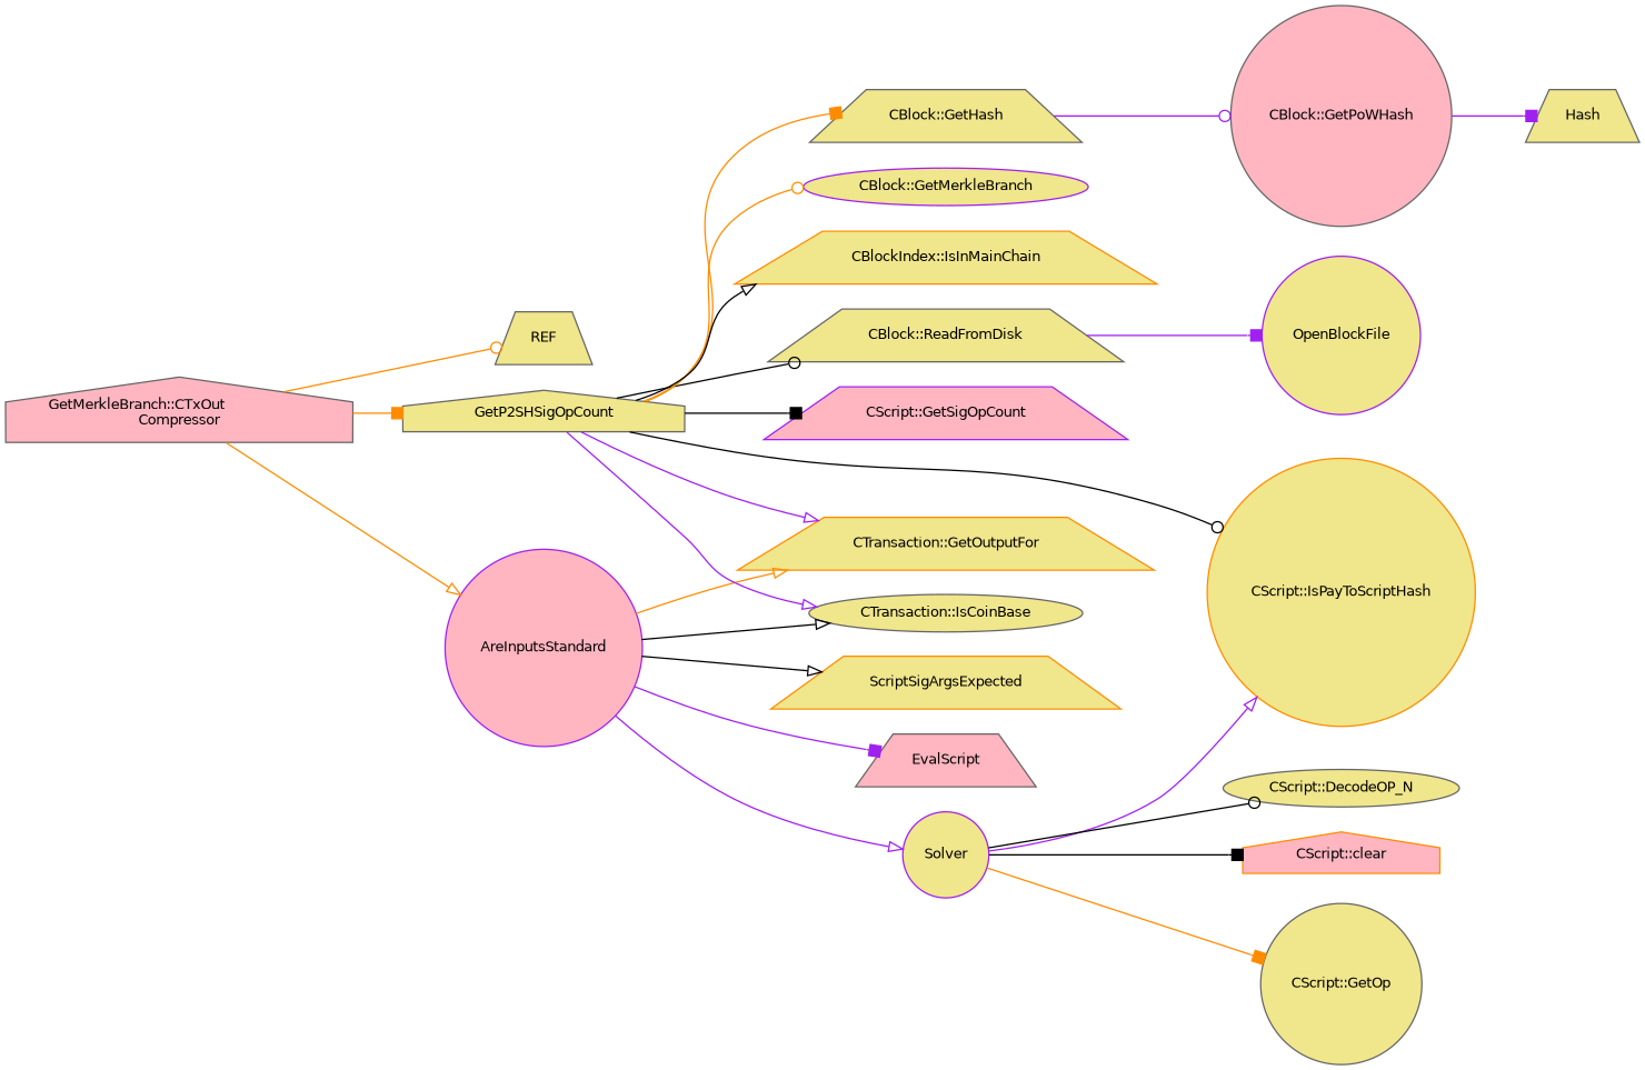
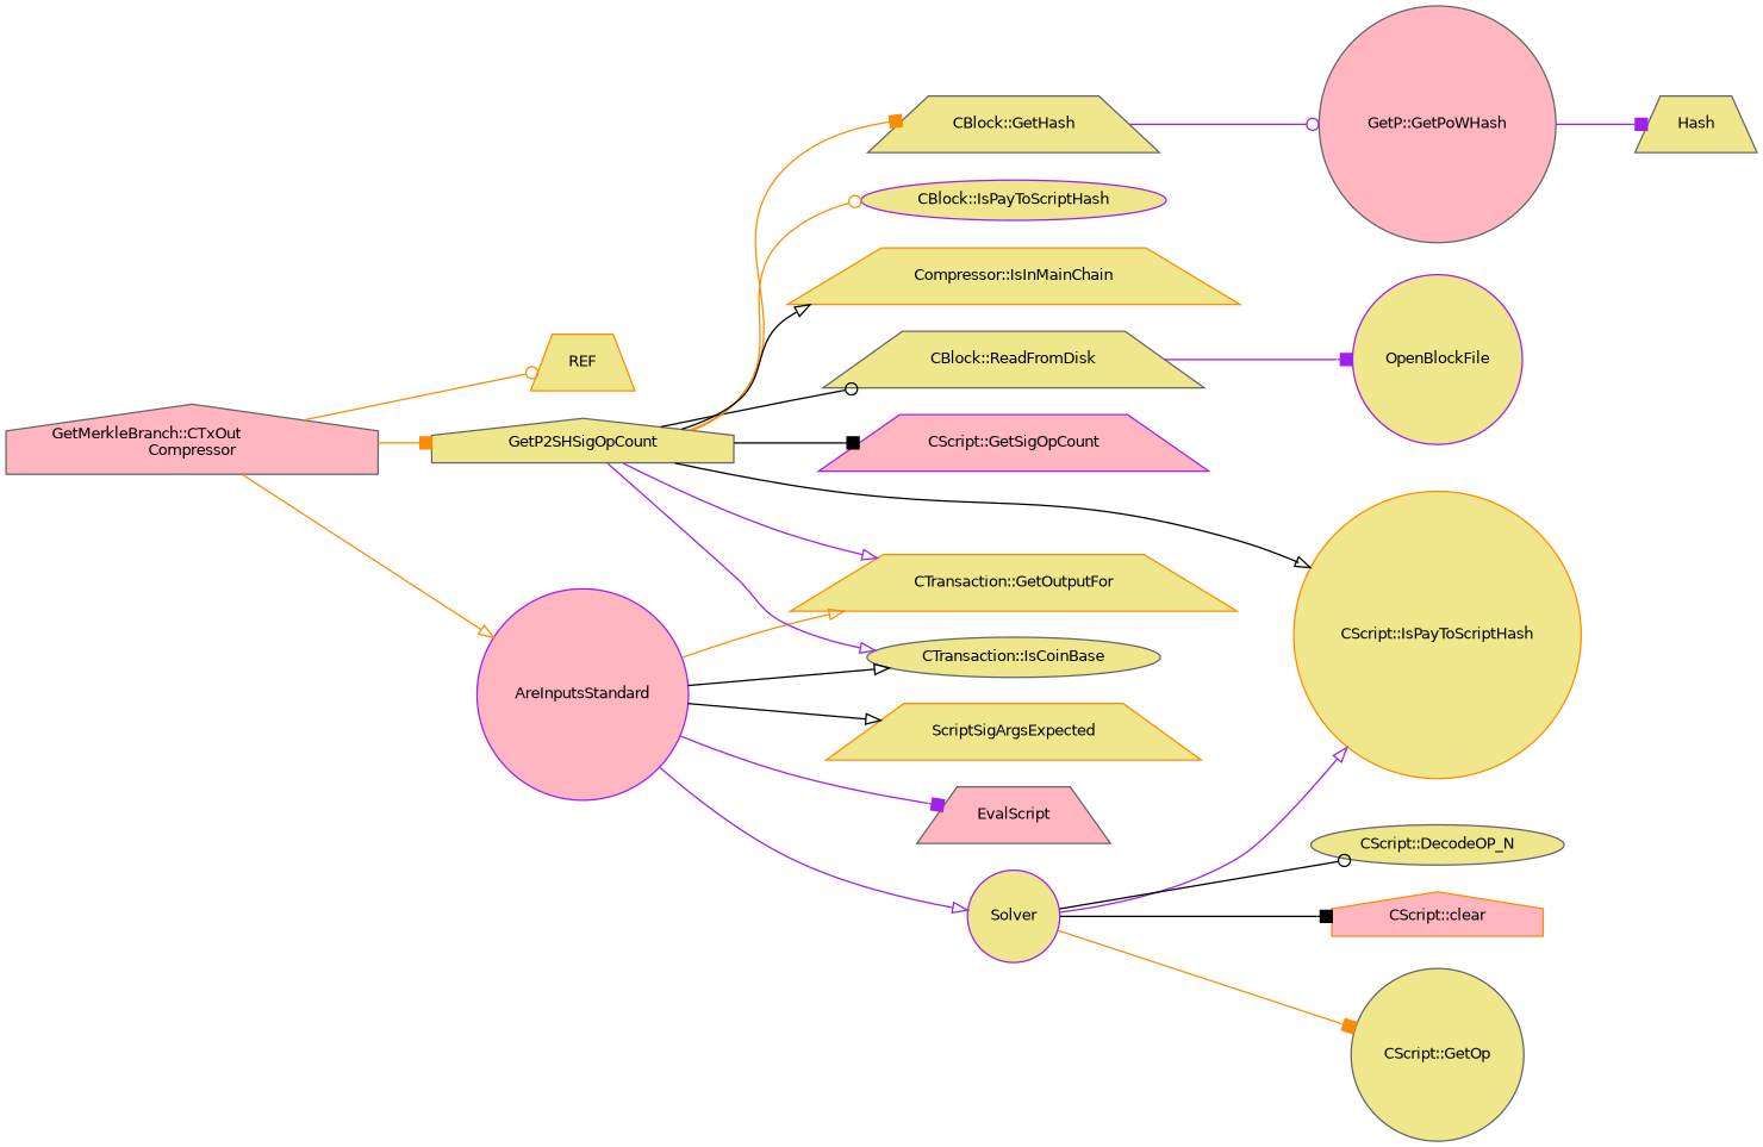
  digraph {
    rankdir=LR
    node [color=gray40 fillcolor=khaki fontname=Helvetica fontsize=10 shape=trapezium style=filled]
    edge [arrowhead=onormal color=black fontname=Helvetica fontsize=10 labelfontname=Helvetica labelfontsize=10 style=solid]
    n1 [fillcolor=lightpink fontcolor=black height=0.2 label="GetMerkleBranch::CTxOut\lCompressor" shape=house width=0.4]
-   n2 [height=0.2 label=REF width=0.4]
+   n2 [color=darkorange height=0.2 label=REF width=0.4]
    n3 [color=purple fillcolor=lightpink height=0.2 label=AreInputsStandard shape=circle width=0.4]
    n4 [height=0.2 label=GetP2SHSigOpCount shape=house width=0.4]
    n5 [height=0.2 label="CTransaction::IsCoinBase" shape=ellipse width=0.4]
    n6 [color=darkorange height=0.2 label="CTransaction::GetOutputFor" width=0.4]
    n7 [color=purple height=0.2 label=Solver shape=circle width=0.4]
    n8 [color=darkorange height=0.2 label=ScriptSigArgsExpected width=0.4]
    n9 [fillcolor=lightpink height=0.2 label=EvalScript width=0.4]
    n10 [color=darkorange height=0.2 label="CScript::IsPayToScriptHash" shape=circle width=0.4]
    n11 [color=purple fillcolor=lightpink height=0.2 label="CScript::GetSigOpCount" width=0.4]
    n12 [height=0.2 label="CBlock::ReadFromDisk" width=0.4]
    n13 [height=0.2 label="CBlock::GetHash" width=0.4]
-   n14 [color=purple height=0.2 label="CBlock::GetMerkleBranch" shape=ellipse width=0.4]
-   n15 [color=darkorange height=0.2 label="CBlockIndex::IsInMainChain" width=0.4]
+   n14 [color=purple height=0.2 label="CBlock::IsPayToScriptHash" shape=ellipse width=0.4]
+   n15 [color=darkorange height=0.2 label="Compressor::IsInMainChain" width=0.4]
    n16 [color=darkorange fillcolor=lightpink height=0.2 label="CScript::clear" shape=house width=0.4]
    n17 [height=0.2 label="CScript::GetOp" shape=circle width=0.4]
    n18 [height=0.2 label="CScript::DecodeOP_N" shape=ellipse width=0.4]
    n19 [color=purple height=0.2 label=OpenBlockFile shape=circle width=0.4]
-   n20 [fillcolor=lightpink height=0.2 label="CBlock::GetPoWHash" shape=circle width=0.4]
+   n20 [fillcolor=lightpink height=0.2 label="GetP::GetPoWHash" shape=circle width=0.4]
    n21 [height=0.2 label=Hash width=0.4]
    n1 -> n2 [arrowhead=odot color=darkorange]
    n1 -> n3 [color=darkorange]
    n1 -> n4 [arrowhead=box color=darkorange]
    n3 -> n5
    n3 -> n6 [color=darkorange]
    n3 -> n7 [color=purple]
    n3 -> n8
    n3 -> n9 [arrowhead=box color=purple]
    n4 -> n5 [color=purple]
    n4 -> n6 [color=purple]
-   n4 -> n10 [arrowhead=odot]
+   n4 -> n10
    n4 -> n11 [arrowhead=box]
    n4 -> n12 [arrowhead=odot]
    n4 -> n13 [arrowhead=box color=darkorange]
    n4 -> n14 [arrowhead=odot color=darkorange]
    n4 -> n15
    n7 -> n10 [color=purple]
    n7 -> n16 [arrowhead=box]
    n7 -> n17 [arrowhead=box color=darkorange]
    n7 -> n18 [arrowhead=odot]
    n12 -> n19 [arrowhead=box color=purple]
    n13 -> n20 [arrowhead=odot color=purple]
    n20 -> n21 [arrowhead=box color=purple]
  }
